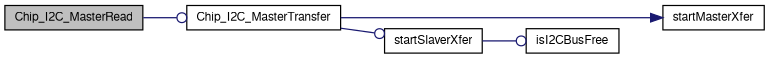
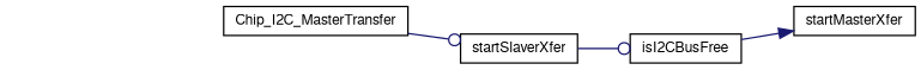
  digraph {
    rankdir=LR
    node [color=black fillcolor=white fontname=FreeSans fontsize=10 shape=record style=filled]
    edge [arrowhead=odot color=midnightblue fontname=FreeSans fontsize=10 labelfontname=FreeSans labelfontsize=10 style=solid]
-   n1 [fillcolor=grey75 fontcolor=black height=0.2 label=Chip_I2C_MasterRead width=0.4]
    n2 [height=0.2 label=Chip_I2C_MasterTransfer width=0.4]
    n3 [height=0.2 label=startMasterXfer width=0.4]
    n4 [height=0.2 label=startSlaverXfer width=0.4]
    n5 [height=0.2 label=isI2CBusFree width=0.4]
-   n1 -> n2
-   n2 -> n3 [arrowhead=normal]
+   n5 -> n3 [arrowhead=normal]
    n2 -> n4
    n4 -> n5
  }
